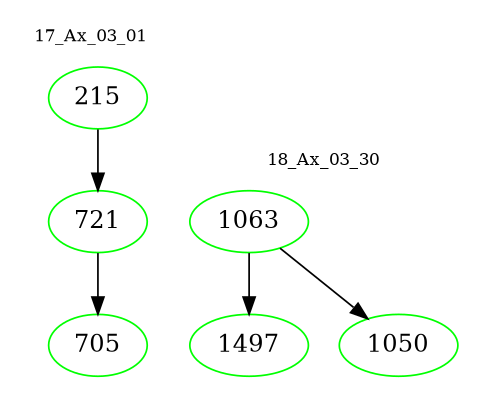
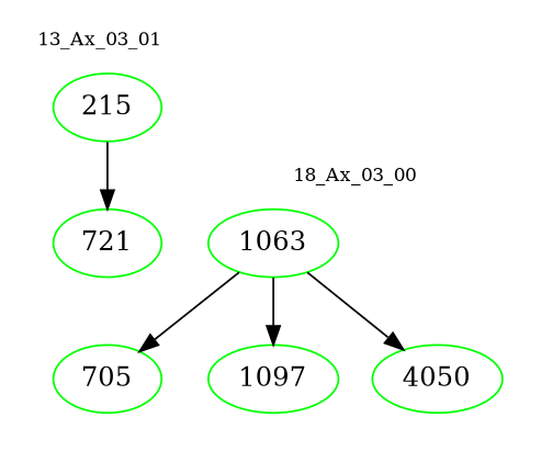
  digraph {
    node [color=green]
    edge [color=black]
    n1 [label=215]
    n2 [label=721]
    n3 [label=705]
    n4 [label=1063]
-   n5 [label=1497]
-   n6 [label=1050]
+   n5 [label=1097]
+   n6 [label=4050]
    subgraph cluster_1 {
      color=white
      fontsize=10
-     label="17_Ax_03_01"
+     label="13_Ax_03_01"
      n1
      n2
      n3
    }
    subgraph cluster_2 {
      color=white
      fontsize=10
-     label="18_Ax_03_30"
+     label="18_Ax_03_00"
      n4
      n5
      n6
    }
    n1 -> n2
-   n2 -> n3
+   n4 -> n3
    n4 -> n5
    n4 -> n6
  }
